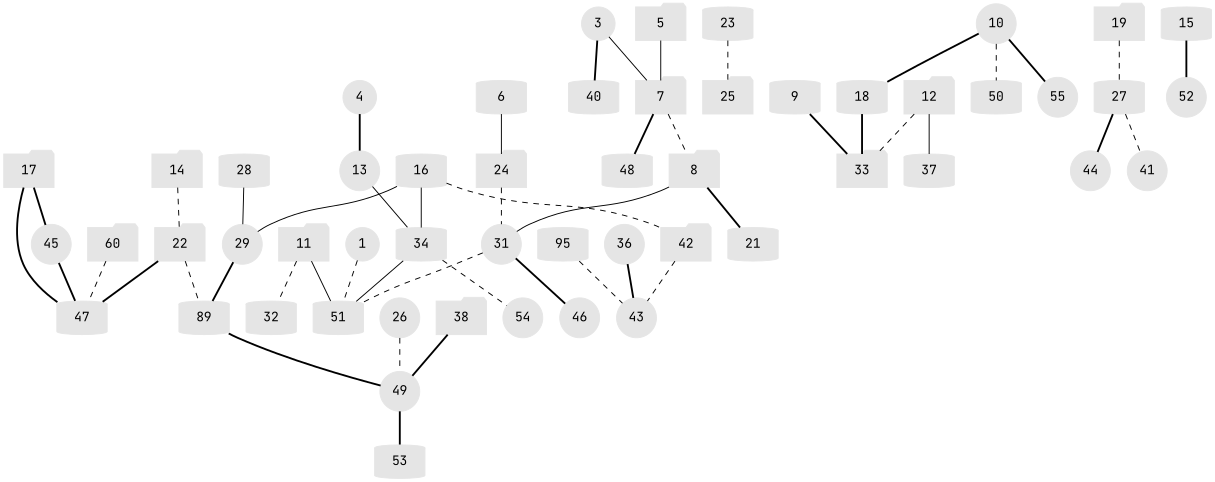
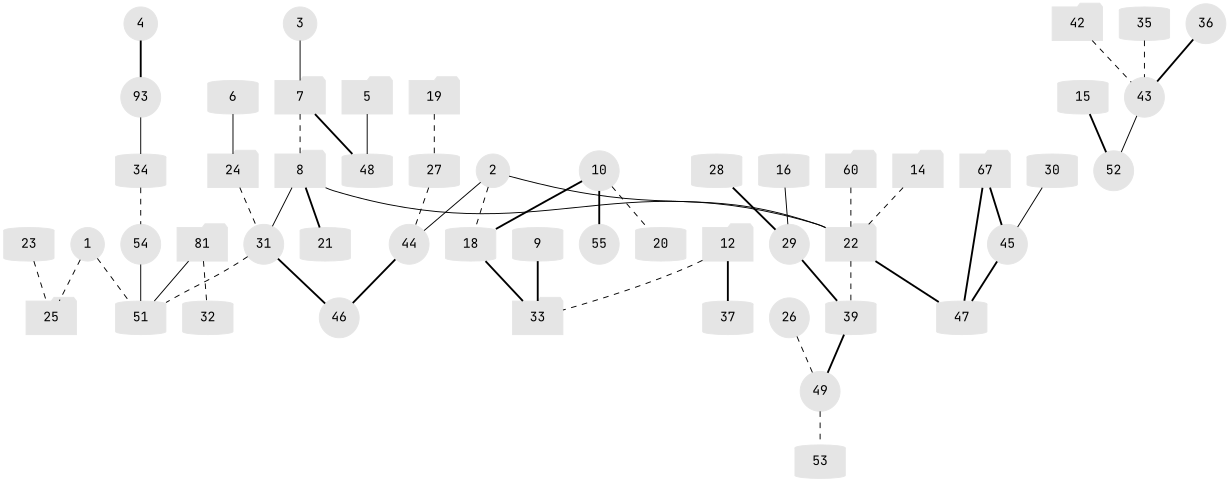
  graph {
    fontname="JetBrains Mono"
    node [color=gray90 fontname="JetBrains Mono" shape=cylinder style=filled]
    edge [fontname="JetBrains Mono" style=dashed weight=1.0]
    1 [shape=circle]
    25 [shape=folder]
    51
+   2 [shape=circle]
    18
    22 [shape=folder]
    44 [shape=circle]
    33 [shape=folder]
    47
-   39 [label=89]
+   39
    46 [shape=circle]
    3 [shape=circle]
    7 [shape=folder]
-   40
    8 [shape=folder]
    48
    4 [shape=circle]
-   13 [shape=circle]
+   13 [shape=circle label=93]
    34
    5 [shape=folder]
    24 [shape=folder]
    6
    31 [shape=circle]
    21
    9
    10 [shape=circle]
-   50
+   50 [label=20]
    55 [shape=circle]
-   11 [shape=folder]
+   11 [shape=folder label=81]
    32
    12 [shape=folder]
    37
    54 [shape=circle]
    14 [shape=folder]
    52 [shape=circle]
    15
    16
    29 [shape=circle]
    42 [shape=folder]
    43 [shape=circle]
-   17 [shape=folder]
+   17 [shape=folder label=67]
    45 [shape=circle]
    19 [shape=folder]
    27
-   41 [shape=circle]
    n46 [label=60 shape=folder]
    49 [shape=circle]
    23
    26 [shape=circle]
    53
    28
-   35 [label=95]
+   30
+   35
    36 [shape=circle]
-   38 [shape=folder]
+   1 -- 25
    1 -- 51
+   2 -- 18
+   2 -- 22 [style=solid]
+   2 -- 44 [style=solid]
    18 -- 33 [style=bold]
    22 -- 47 [style=bold]
    22 -- 39
+   44 -- 46 [style=bold]
    39 -- 49 [style=bold]
    3 -- 7 [style=solid]
-   3 -- 40 [style=bold]
    7 -- 8
    7 -- 48 [style=bold]
+   8 -- 22 [style=solid]
    8 -- 31 [style=solid]
    8 -- 21 [style=bold]
    4 -- 13 [style=bold]
    13 -- 34 [style=solid]
-   34 -- 51 [style=solid]
+   54 -- 51 [style=solid]
    34 -- 54
-   5 -- 7 [style=solid]
+   5 -- 48 [style=solid]
    24 -- 31
    6 -- 24 [style=solid]
    31 -- 51
    31 -- 46 [style=bold]
    9 -- 33 [style=bold]
    10 -- 18 [style=bold]
    10 -- 50
    10 -- 55 [style=bold]
    11 -- 51 [style=solid]
    11 -- 32
    12 -- 33
-   12 -- 37 [style=solid]
+   12 -- 37 [style=bold]
    14 -- 22
    15 -- 52 [style=bold]
-   16 -- 34 [style=solid]
    16 -- 29 [style=solid]
-   16 -- 42
    29 -- 39 [style=bold]
    42 -- 43
+   43 -- 52 [style=solid]
    17 -- 47 [style=bold]
    17 -- 45 [style=bold]
    45 -- 47 [style=bold]
    19 -- 27
-   27 -- 44 [style=bold]
-   27 -- 41
-   n46 -- 47
-   49 -- 53 [style=bold]
+   27 -- 44
+   n46 -- 22
+   49 -- 53
    23 -- 25
    26 -- 49
-   28 -- 29 [style=solid]
+   28 -- 29 [style=bold]
+   30 -- 45 [style=solid]
    35 -- 43
    36 -- 43 [style=bold]
-   38 -- 49 [style=bold]
  }
